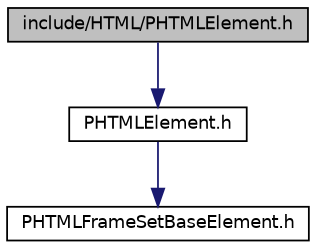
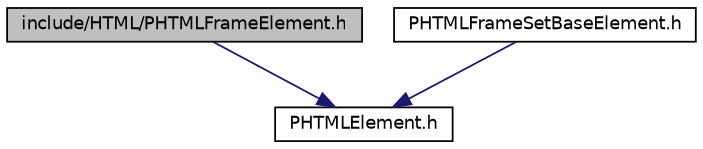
  digraph {
    node [color=black fillcolor=white fontname=Helvetica fontsize=10 shape=record style=filled]
    edge [color=midnightblue fontname=Helvetica fontsize=10 labelfontname=Helvetica labelfontsize=10 style=solid]
-   n1 [fillcolor=grey75 fontcolor=black height=0.2 label="include/HTML/PHTMLElement.h" width=0.4]
+   n1 [fillcolor=grey75 fontcolor=black height=0.2 label="include/HTML/PHTMLFrameElement.h" width=0.4]
    n2 [height=0.2 label="PHTMLElement.h" width=0.4]
    n3 [height=0.2 label="PHTMLFrameSetBaseElement.h" width=0.4]
    n1 -> n2
-   n2 -> n3
+   n3 -> n2
  }
